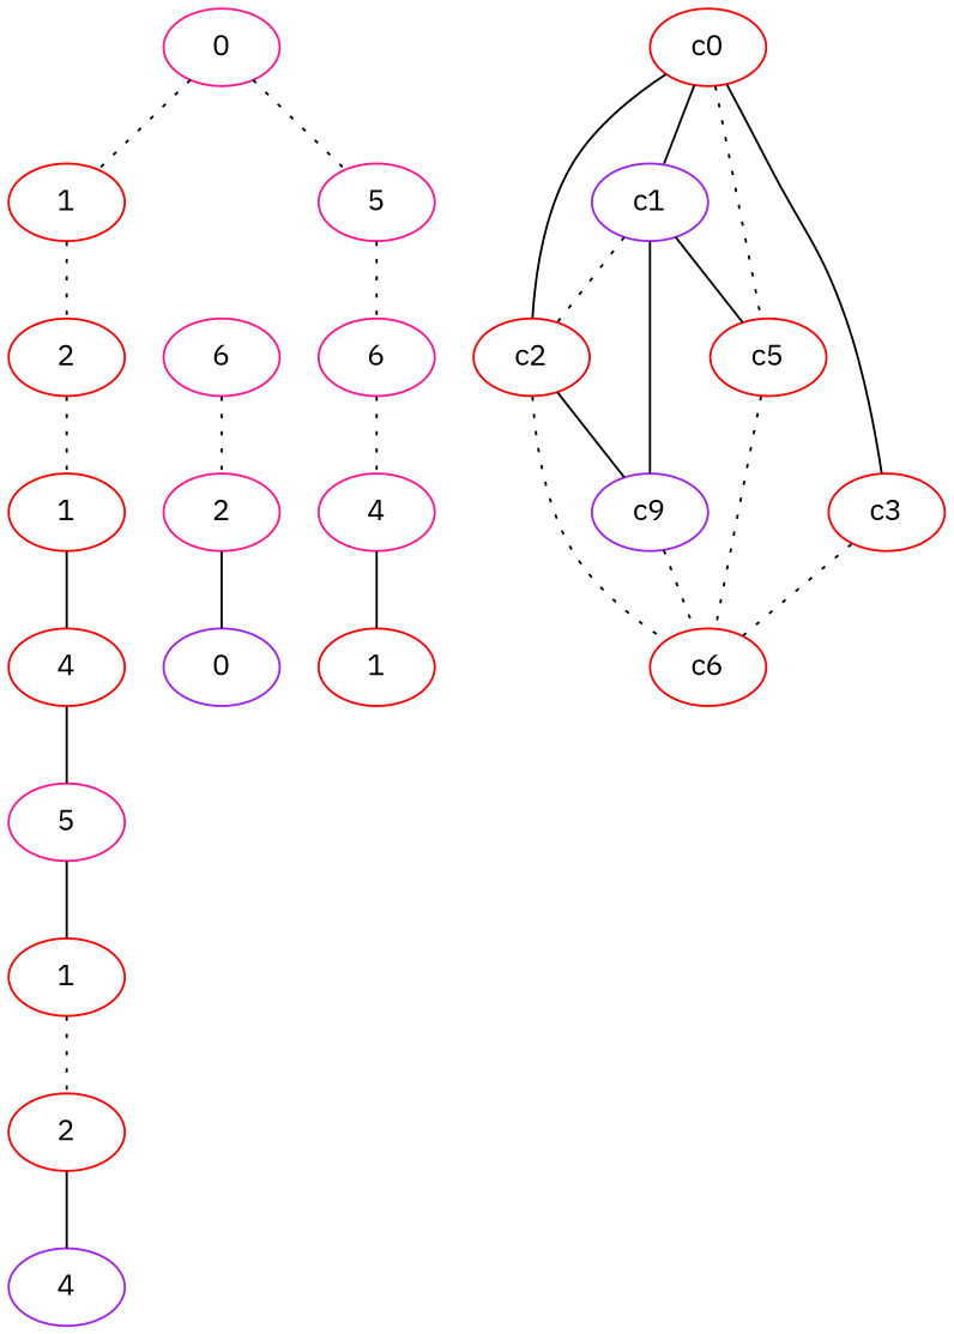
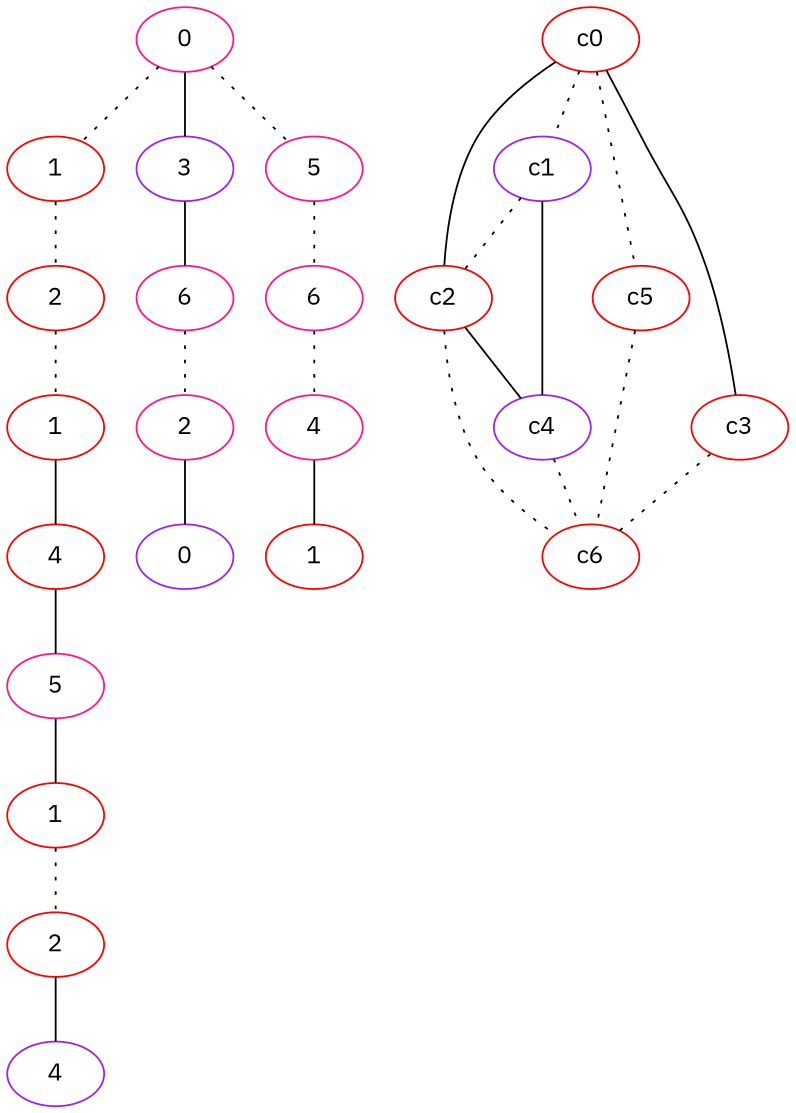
  graph {
    fontname="IBM Plex Sans"
    node [color=red fontname="IBM Plex Sans"]
    edge [fontname="IBM Plex Sans" style=dotted]
    n1 [color=deeppink label=0]
    n2 [label=1]
+   n3 [color=purple label=3]
    n4 [color=deeppink label=5]
    n5 [label=2]
    n6 [color=deeppink label=6]
    n7 [color=deeppink label=6]
    n8 [label=1]
    n9 [label=4]
    n10 [color=deeppink label=5]
    n11 [label=1]
    n12 [label=2]
    n13 [color=purple label=4]
    n14 [color=deeppink label=2]
    n15 [color=purple label=0]
    n16 [color=deeppink label=4]
    n17 [label=1]
    c1 [color=purple]
    c0
    c2
    c3
    c5
-   c4 [color=purple label=c9]
+   c4 [color=purple]
    c6
    n1 -- n2
+   n1 -- n3 [style=""]
    n1 -- n4
    n2 -- n5
+   n3 -- n6 [style=""]
    n4 -- n7
    n5 -- n8
    n6 -- n14
    n7 -- n16
    n8 -- n9 [style=""]
    n9 -- n10 [style=""]
    n10 -- n11 [style=""]
    n11 -- n12
    n12 -- n13 [style=""]
    n14 -- n15 [style=""]
    n16 -- n17 [style=""]
    c1 -- c2
-   c1 -- c5 [style=""]
    c1 -- c4 [style=""]
-   c0 -- c1 [style=solid]
+   c0 -- c1
    c0 -- c2 [style=""]
    c0 -- c3 [style=""]
    c0 -- c5
    c2 -- c4 [style=""]
    c2 -- c6
    c3 -- c6
    c5 -- c6
    c4 -- c6
  }
